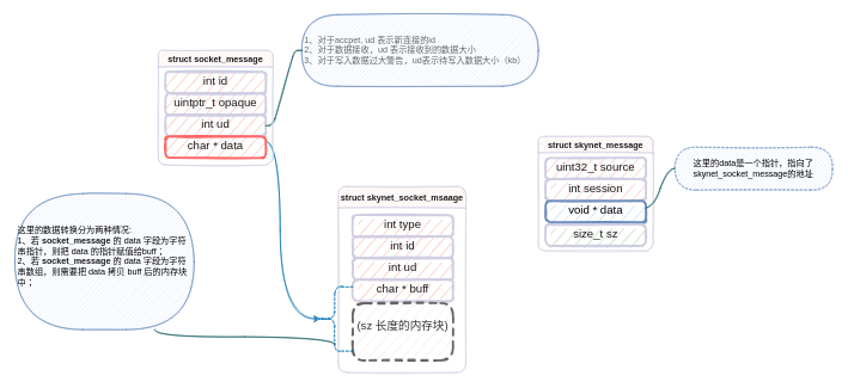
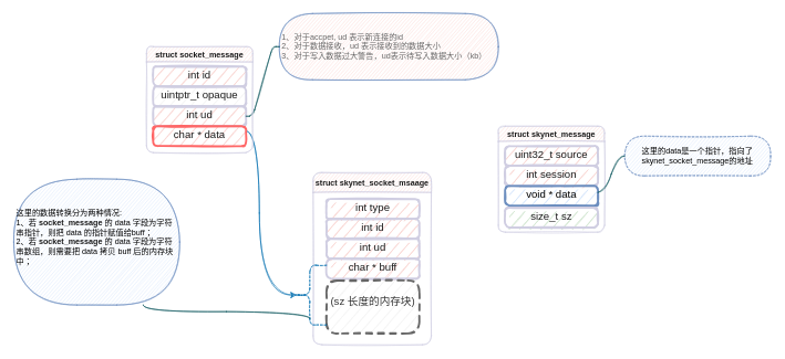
  <mxCell id="0" />
  <mxCell id="1" parent="0" />
  <mxCell id="2" value="&lt;p style=&quot;margin: 4px 0px 0px ; text-align: center&quot;&gt;&lt;span style=&quot;font-size: 16px&quot;&gt;int id&lt;/span&gt;&lt;br&gt;&lt;/p&gt;&lt;p style=&quot;margin: 4px 0px 0px ; text-align: center&quot;&gt;&lt;br&gt;&lt;/p&gt;" style="verticalAlign=middle;align=center;overflow=fill;fontSize=12;fontFamily=Helvetica;html=1;fontStyle=0;strokeWidth=3;fillColor=#FAD9D5;arcSize=22;spacingTop=0;spacingBottom=0;rounded=1;strokeColor=#D0CEE2;fontColor=#1A1A1A;sketch=1;" parent="1" vertex="1"><mxGeometry x="230" y="100" width="140" height="30" as="geometry" /></mxCell>
- <mxCell id="3" value="&lt;p style=&quot;margin: 4px 0px 0px ; text-align: center&quot;&gt;&lt;span style=&quot;font-size: 16px&quot;&gt;uintptr_t opaque&lt;/span&gt;&lt;/p&gt;&lt;p style=&quot;margin: 4px 0px 0px ; text-align: center&quot;&gt;&lt;span style=&quot;font-size: 16px&quot;&gt;&lt;br&gt;&lt;/span&gt;&lt;/p&gt;" style="verticalAlign=middle;align=center;overflow=fill;fontSize=12;fontFamily=Helvetica;html=1;fontStyle=0;strokeWidth=3;fillColor=#FAD9D5;arcSize=22;spacingTop=0;spacingBottom=0;rounded=1;strokeColor=#D0CEE2;fontColor=#1A1A1A;sketch=1;" parent="1" vertex="1"><mxGeometry x="230" y="130" width="140" height="30" as="geometry" /></mxCell>
+ <mxCell id="3" value="&lt;p style=&quot;margin: 4px 0px 0px ; text-align: center&quot;&gt;&lt;span style=&quot;font-size: 16px&quot;&gt;uintptr_t opaque&lt;/span&gt;&lt;/p&gt;&lt;p style=&quot;margin: 4px 0px 0px ; text-align: center&quot;&gt;&lt;span style=&quot;font-size: 16px&quot;&gt;&lt;br&gt;&lt;/span&gt;&lt;/p&gt;" style="verticalAlign=middle;align=center;overflow=fill;fontSize=12;fontFamily=Helvetica;html=1;fontStyle=0;strokeWidth=3;fillColor=#f5f5f5;arcSize=22;spacingTop=0;spacingBottom=0;rounded=1;strokeColor=#D0CEE2;fontColor=#1A1A1A;sketch=1;" parent="1" vertex="1"><mxGeometry x="230" y="130" width="140" height="30" as="geometry" /></mxCell>
  <mxCell id="4" value="&lt;p style=&quot;margin: 4px 0px 0px ; text-align: center&quot;&gt;&lt;span style=&quot;font-size: 16px&quot;&gt;int ud&lt;/span&gt;&lt;/p&gt;" style="verticalAlign=middle;align=center;overflow=fill;fontSize=12;fontFamily=Helvetica;html=1;fontStyle=0;strokeWidth=3;fillColor=#FAD9D5;arcSize=22;spacingTop=0;spacingBottom=0;rounded=1;strokeColor=#D0CEE2;fontColor=#1A1A1A;sketch=1;" parent="1" vertex="1"><mxGeometry x="230" y="160" width="140" height="30" as="geometry" /></mxCell>
  <mxCell id="5" style="rounded=1;orthogonalLoop=1;jettySize=auto;html=1;exitX=1;exitY=0.25;exitDx=0;exitDy=0;strokeColor=#006EAF;fontColor=#1A1A1A;entryX=0.1;entryY=0.5;entryDx=0;entryDy=0;entryPerimeter=0;edgeStyle=orthogonalEdgeStyle;curved=1;endArrow=classic;endFill=1;fillColor=#1ba1e2;sketch=1;" parent="1" source="6" target="16" edge="1"><mxGeometry relative="1" as="geometry"><mxPoint x="429" y="447" as="targetPoint" /><Array as="points"><mxPoint x="390" y="198" /><mxPoint x="390" y="445" /></Array></mxGeometry></mxCell>
  <mxCell id="6" value="&lt;p style=&quot;margin: 4px 0px 0px ; text-align: center&quot;&gt;&lt;span style=&quot;font-size: 16px&quot;&gt;char * data&lt;/span&gt;&lt;/p&gt;" style="verticalAlign=middle;align=center;overflow=fill;fontSize=12;fontFamily=Helvetica;html=1;fontStyle=0;strokeWidth=3;fillColor=#FAD9D5;arcSize=22;spacingTop=0;spacingBottom=0;rounded=1;fontColor=#1A1A1A;sketch=1;strokeColor=#FF6666;" parent="1" vertex="1"><mxGeometry x="230" y="190" width="140" height="30" as="geometry" /></mxCell>
- <mxCell id="7" value="&lt;span style=&quot;color: rgb(102 , 102 , 102)&quot;&gt;1、对于accpet, ud 表示新连接的id&lt;/span&gt;&lt;br style=&quot;color: rgb(102 , 102 , 102)&quot;&gt;&lt;span style=&quot;color: rgb(102 , 102 , 102)&quot;&gt;2、对于数据接收，ud 表示接收到的数据大小&lt;/span&gt;&lt;br style=&quot;color: rgb(102 , 102 , 102)&quot;&gt;&lt;span style=&quot;color: rgb(102 , 102 , 102)&quot;&gt;3、对于写入数据过大警告，ud表示待写入数据大小（kb）&lt;/span&gt;" style="whiteSpace=wrap;html=1;arcSize=50;align=left;verticalAlign=middle;strokeWidth=1;autosize=1;spacing=4;treeFolding=0;treeMoving=1;newEdgeStyle={&quot;edgeStyle&quot;:&quot;entityRelationEdgeStyle&quot;,&quot;startArrow&quot;:&quot;none&quot;,&quot;endArrow&quot;:&quot;none&quot;,&quot;segment&quot;:10,&quot;curved&quot;:1};fontSize=12;rounded=1;fillColor=#dae8fc;strokeColor=#6c8ebf;rotatable=1;resizable=1;movable=1;expand=1;editable=1;recursiveResize=1;allowArrows=1;imageAspect=1;sketch=1;" parent="1" vertex="1"><mxGeometry x="420" y="20" width="330" height="100" as="geometry" /></mxCell>
+ <mxCell id="7" value="&lt;span style=&quot;color: rgb(102 , 102 , 102)&quot;&gt;1、对于accpet, ud 表示新连接的id&lt;/span&gt;&lt;br style=&quot;color: rgb(102 , 102 , 102)&quot;&gt;&lt;span style=&quot;color: rgb(102 , 102 , 102)&quot;&gt;2、对于数据接收，ud 表示接收到的数据大小&lt;/span&gt;&lt;br style=&quot;color: rgb(102 , 102 , 102)&quot;&gt;&lt;span style=&quot;color: rgb(102 , 102 , 102)&quot;&gt;3、对于写入数据过大警告，ud表示待写入数据大小（kb）&lt;/span&gt;" style="whiteSpace=wrap;html=1;arcSize=50;align=left;verticalAlign=middle;strokeWidth=1;autosize=1;spacing=4;treeFolding=0;treeMoving=1;newEdgeStyle={&quot;edgeStyle&quot;:&quot;entityRelationEdgeStyle&quot;,&quot;startArrow&quot;:&quot;none&quot;,&quot;endArrow&quot;:&quot;none&quot;,&quot;segment&quot;:10,&quot;curved&quot;:1};fontSize=12;rounded=1;fillColor=#fad9d5;strokeColor=#6c8ebf;rotatable=1;resizable=1;movable=1;expand=1;editable=1;recursiveResize=1;allowArrows=1;imageAspect=1;sketch=1;" parent="1" vertex="1"><mxGeometry x="420" y="20" width="330" height="100" as="geometry" /></mxCell>
  <mxCell id="8" value="" style="edgeStyle=entityRelationEdgeStyle;startArrow=none;endArrow=none;segment=10;fontSize=12;entryX=0;entryY=0.5;entryDx=0;entryDy=0;exitX=1;exitY=0.5;exitDx=0;exitDy=0;strokeColor=#09555B;fontColor=#1A1A1A;sketch=1;" parent="1" source="4" target="7" edge="1"><mxGeometry relative="1" as="geometry"><mxPoint x="550" y="310" as="sourcePoint" /></mxGeometry></mxCell>
  <mxCell id="9" value="&lt;p style=&quot;margin: 4px 0px 0px ; text-align: center&quot;&gt;&lt;span style=&quot;font-size: 16px&quot;&gt;int type&lt;/span&gt;&lt;/p&gt;" style="verticalAlign=middle;align=center;overflow=fill;fontSize=12;fontFamily=Helvetica;html=1;fontStyle=0;strokeWidth=3;fillColor=#FAD9D5;arcSize=22;spacingTop=0;spacingBottom=0;rounded=1;strokeColor=#D0CEE2;fontColor=#1A1A1A;sketch=1;" parent="1" vertex="1"><mxGeometry x="491" y="300" width="140" height="30" as="geometry" /></mxCell>
  <mxCell id="10" value="&lt;p style=&quot;margin: 4px 0px 0px ; text-align: center&quot;&gt;&lt;span style=&quot;font-size: 16px&quot;&gt;int id&lt;/span&gt;&lt;/p&gt;" style="verticalAlign=middle;align=center;overflow=fill;fontSize=12;fontFamily=Helvetica;html=1;fontStyle=0;strokeWidth=3;fillColor=#FAD9D5;arcSize=22;spacingTop=0;spacingBottom=0;rounded=1;strokeColor=#D0CEE2;fontColor=#1A1A1A;sketch=1;" parent="1" vertex="1"><mxGeometry x="491" y="330" width="140" height="30" as="geometry" /></mxCell>
  <mxCell id="11" value="&lt;p style=&quot;margin: 4px 0px 0px ; text-align: center&quot;&gt;&lt;span style=&quot;font-size: 16px&quot;&gt;int ud&lt;/span&gt;&lt;/p&gt;" style="verticalAlign=middle;align=center;overflow=fill;fontSize=12;fontFamily=Helvetica;html=1;fontStyle=0;strokeWidth=3;fillColor=#FAD9D5;arcSize=22;spacingTop=0;spacingBottom=0;rounded=1;strokeColor=#D0CEE2;fontColor=#1A1A1A;sketch=1;" parent="1" vertex="1"><mxGeometry x="491" y="360" width="140" height="30" as="geometry" /></mxCell>
  <mxCell id="12" value="&lt;p style=&quot;margin: 4px 0px 0px ; text-align: center&quot;&gt;&lt;span style=&quot;font-size: 16px&quot;&gt;char * buff&lt;/span&gt;&lt;/p&gt;" style="verticalAlign=middle;align=center;overflow=fill;fontSize=12;fontFamily=Helvetica;html=1;fontStyle=0;strokeWidth=3;fillColor=#FAD9D5;arcSize=22;spacingTop=0;spacingBottom=0;rounded=1;strokeColor=#D0CEE2;fontColor=#1A1A1A;sketch=1;" parent="1" vertex="1"><mxGeometry x="491" y="390" width="140" height="30" as="geometry" /></mxCell>
  <mxCell id="13" value="struct socket_message" style="swimlane;rounded=1;strokeColor=#D0CEE2;fillColor=#FAD9D5;fontColor=#1A1A1A;startSize=23;sketch=1;" parent="1" vertex="1"><mxGeometry x="220" y="70" width="160" height="160" as="geometry" /></mxCell>
  <mxCell id="14" value="struct skynet_socket_msaage" style="swimlane;rounded=1;strokeColor=#D0CEE2;fillColor=#FAD9D5;fontColor=#1A1A1A;startSize=30;sketch=1;" parent="1" vertex="1"><mxGeometry x="471" y="260" width="178" height="260" as="geometry" /></mxCell>
  <mxCell id="15" value="&lt;p style=&quot;margin: 4px 0px 0px ; text-align: center&quot;&gt;&lt;br&gt;&lt;/p&gt;&lt;p style=&quot;margin: 4px 0px 0px ; text-align: center&quot;&gt;&lt;span style=&quot;font-size: 16px&quot;&gt;(sz 长度的内存块)&lt;/span&gt;&lt;/p&gt;" style="verticalAlign=middle;align=center;overflow=fill;fontSize=12;fontFamily=Helvetica;html=1;fontStyle=0;strokeWidth=3;arcSize=22;spacingTop=0;spacingBottom=0;rounded=1;dashed=1;fillColor=#f5f5f5;strokeColor=#666666;fontColor=#333333;sketch=1;" parent="14" vertex="1"><mxGeometry x="20" y="163" width="140" height="80" as="geometry" /></mxCell>
  <mxCell id="16" value="" style="shape=curlyBracket;whiteSpace=wrap;html=1;rounded=1;dashed=1;strokeColor=#006EAF;fillColor=#1ba1e2;size=0.5;fontColor=#ffffff;sketch=1;" parent="1" vertex="1"><mxGeometry x="441" y="400" width="50" height="90" as="geometry" /></mxCell>
  <mxCell id="17" style="edgeStyle=orthogonalEdgeStyle;curved=1;rounded=1;orthogonalLoop=1;jettySize=auto;html=1;endArrow=none;endFill=0;strokeColor=#09555B;fontColor=#1A1A1A;sketch=1;" parent="1" source="18" edge="1"><mxGeometry relative="1" as="geometry"><mxPoint x="466" y="480" as="targetPoint" /><Array as="points"><mxPoint x="215" y="470" /><mxPoint x="466" y="470" /></Array></mxGeometry></mxCell>
  <mxCell id="18" value="这里的数据转换分为两种情况:&lt;br&gt;&lt;div&gt;&lt;span&gt;1、若&amp;nbsp;&lt;/span&gt;&lt;span style=&quot;color: rgb(26 , 26 , 26) ; font-weight: 700 ; text-align: center&quot;&gt;socket_message&lt;/span&gt;&lt;span&gt;&amp;nbsp;的 data 字段为字符串指针，则把 data 的指针赋值给buff；&lt;/span&gt;&lt;/div&gt;&lt;div&gt;2、若&amp;nbsp;&lt;span style=&quot;color: rgb(26 , 26 , 26) ; font-weight: 700 ; text-align: center&quot;&gt;socket_message&lt;/span&gt;&amp;nbsp;的 data 字段为字符串数组，则需要把 data 拷贝 buff 后的内存块中；&lt;/div&gt;&lt;div&gt;&lt;br&gt;&lt;/div&gt;" style="whiteSpace=wrap;html=1;rounded=1;arcSize=50;align=left;verticalAlign=middle;strokeWidth=1;autosize=0;spacing=4;treeFolding=1;treeMoving=1;newEdgeStyle={&quot;edgeStyle&quot;:&quot;entityRelationEdgeStyle&quot;,&quot;startArrow&quot;:&quot;none&quot;,&quot;endArrow&quot;:&quot;none&quot;,&quot;segment&quot;:10,&quot;curved&quot;:1};fillColor=#dae8fc;strokeColor=#6c8ebf;sketch=1;" parent="1" vertex="1"><mxGeometry x="20" y="270" width="250" height="190" as="geometry" /></mxCell>
  <mxCell id="19" value="&lt;p style=&quot;margin: 4px 0px 0px ; text-align: center&quot;&gt;&lt;span style=&quot;font-size: 16px&quot;&gt;uint32_t source&lt;/span&gt;&lt;br&gt;&lt;/p&gt;&lt;p style=&quot;margin: 4px 0px 0px ; text-align: center&quot;&gt;&lt;br&gt;&lt;/p&gt;" style="verticalAlign=middle;align=center;overflow=fill;fontSize=12;fontFamily=Helvetica;html=1;fontStyle=0;strokeWidth=3;fillColor=#FAD9D5;arcSize=22;spacingTop=0;spacingBottom=0;rounded=1;strokeColor=#D0CEE2;fontColor=#1A1A1A;sketch=1;" parent="1" vertex="1"><mxGeometry x="760" y="220" width="140" height="30" as="geometry" /></mxCell>
  <mxCell id="20" value="&lt;p style=&quot;margin: 4px 0px 0px ; text-align: center&quot;&gt;&lt;span style=&quot;font-size: 16px&quot;&gt;int session&lt;/span&gt;&lt;/p&gt;" style="verticalAlign=middle;align=center;overflow=fill;fontSize=12;fontFamily=Helvetica;html=1;fontStyle=0;strokeWidth=3;fillColor=#FAD9D5;arcSize=22;spacingTop=0;spacingBottom=0;rounded=1;strokeColor=#D0CEE2;fontColor=#1A1A1A;sketch=1;" parent="1" vertex="1"><mxGeometry x="760" y="250" width="140" height="30" as="geometry" /></mxCell>
  <mxCell id="21" value="&lt;p style=&quot;margin: 4px 0px 0px ; text-align: center&quot;&gt;&lt;span style=&quot;font-size: 16px&quot;&gt;void * data&lt;/span&gt;&lt;/p&gt;" style="verticalAlign=middle;align=center;overflow=fill;fontSize=12;fontFamily=Helvetica;html=1;fontStyle=0;strokeWidth=3;fillColor=#dae8fc;arcSize=22;spacingTop=0;spacingBottom=0;rounded=1;strokeColor=#6c8ebf;sketch=1;" parent="1" vertex="1"><mxGeometry x="760" y="280" width="140" height="30" as="geometry" /></mxCell>
  <mxCell id="22" value="&lt;p style=&quot;margin: 4px 0px 0px ; text-align: center&quot;&gt;&lt;span style=&quot;font-size: 16px&quot;&gt;size_t sz&lt;/span&gt;&lt;/p&gt;" style="verticalAlign=middle;align=center;overflow=fill;fontSize=12;fontFamily=Helvetica;html=1;fontStyle=0;strokeWidth=3;fillColor=#d5e8d4;arcSize=22;spacingTop=0;spacingBottom=0;rounded=1;strokeColor=#D0CEE2;fontColor=#1A1A1A;sketch=1;" parent="1" vertex="1"><mxGeometry x="760" y="313" width="140" height="30" as="geometry" /></mxCell>
  <mxCell id="23" value="struct skynet_message" style="swimlane;rounded=1;strokeColor=#D0CEE2;fillColor=#FAD9D5;fontColor=#1A1A1A;startSize=23;sketch=1;" parent="1" vertex="1"><mxGeometry x="750" y="190" width="160" height="160" as="geometry" /></mxCell>
  <mxCell id="24" value="这里的data是一个指针，指向了 skynet_socket_message的地址" style="whiteSpace=wrap;rounded=1;arcSize=50;align=center;verticalAlign=middle;strokeWidth=1;autosize=1;spacing=4;treeFolding=1;treeMoving=1;newEdgeStyle={&quot;edgeStyle&quot;:&quot;entityRelationEdgeStyle&quot;,&quot;startArrow&quot;:&quot;none&quot;,&quot;endArrow&quot;:&quot;none&quot;,&quot;segment&quot;:10,&quot;curved&quot;:1};dashed=1;fillColor=#dae8fc;html=1;overflow=visible;expand=0;sketch=1;strokeColor=#6c8ebf;" parent="1" vertex="1"><mxGeometry x="940" y="205" width="220" height="60" as="geometry" /></mxCell>
  <mxCell id="25" value="" style="edgeStyle=entityRelationEdgeStyle;startArrow=none;endArrow=none;segment=10;curved=1;strokeColor=#09555B;fontColor=#1A1A1A;sketch=1;" parent="1" target="24" edge="1"><mxGeometry relative="1" as="geometry"><mxPoint x="900" y="290" as="sourcePoint" /></mxGeometry></mxCell>
